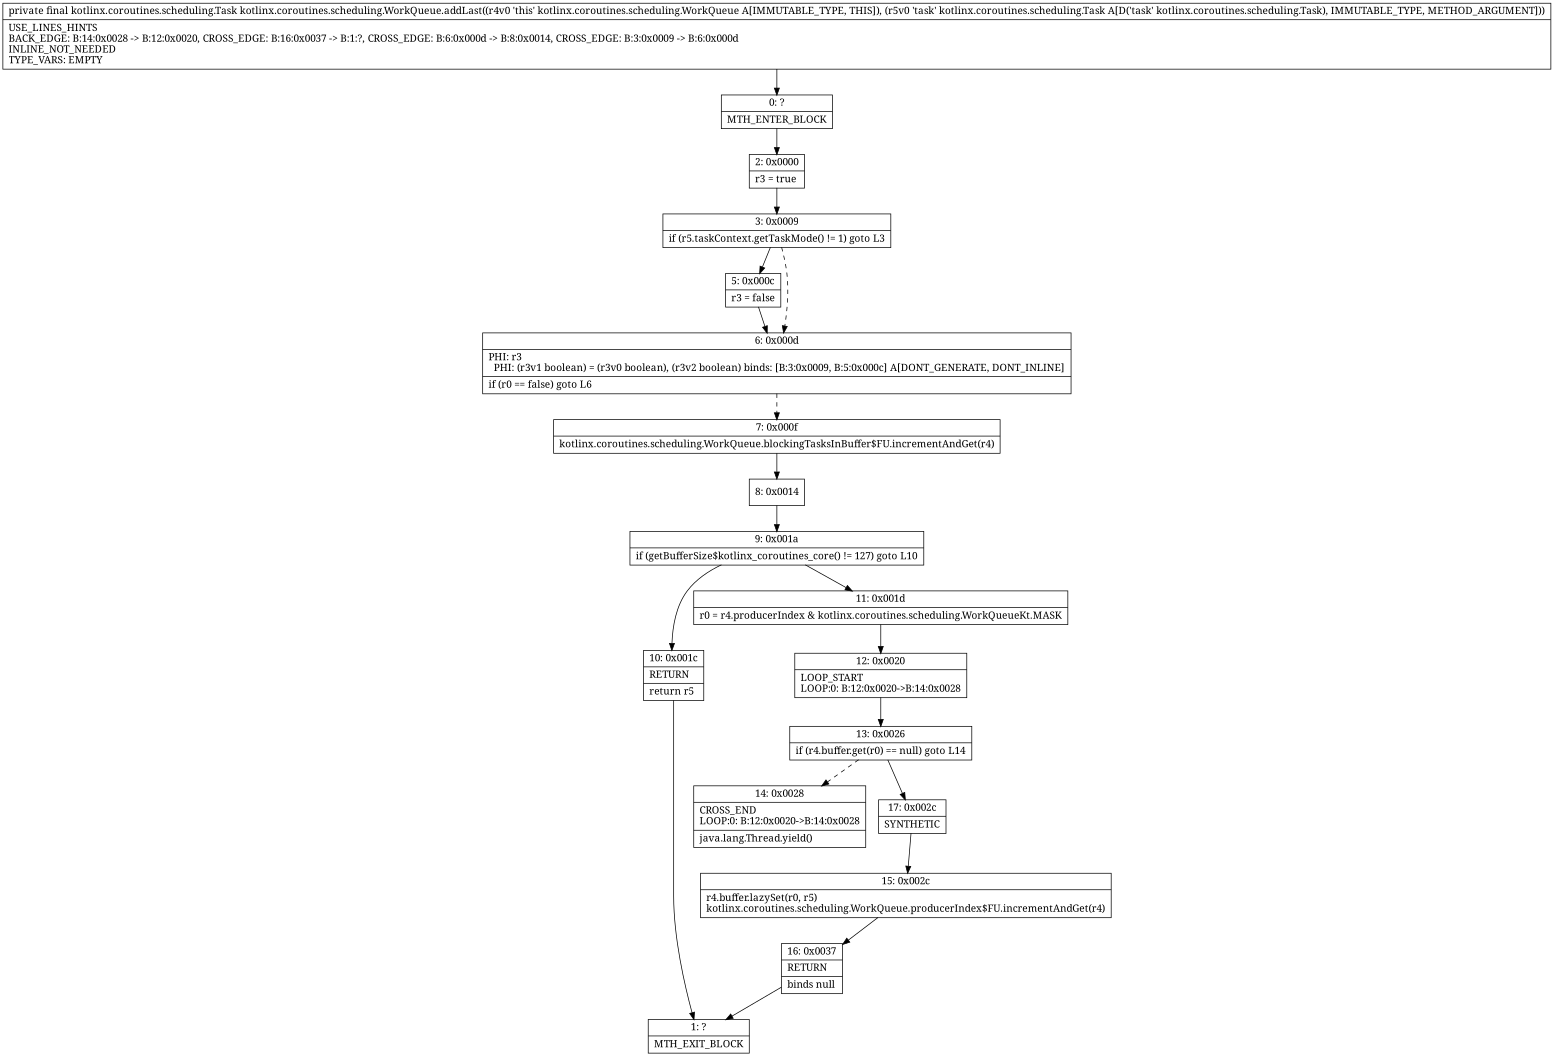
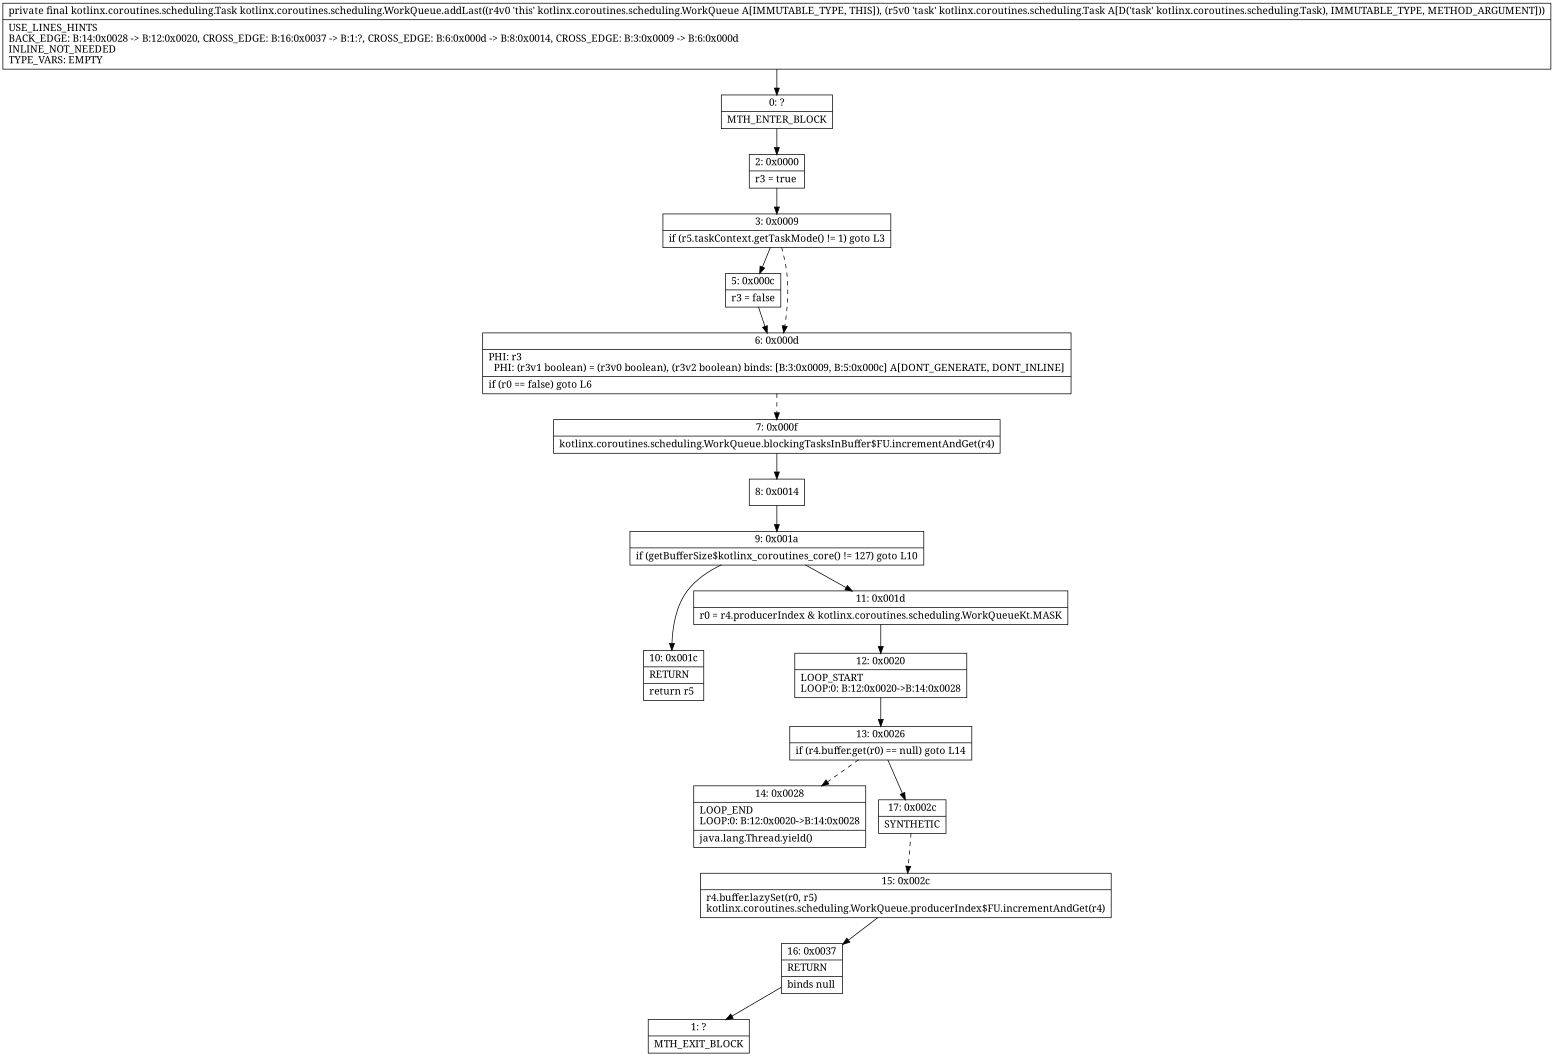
  digraph {
    fontname="Noto Serif"
    node [fontname="Noto Serif" shape=record]
    edge [fontname="Noto Serif"]
    n1 [label="{0\:\ ?|MTH_ENTER_BLOCK\l}"]
    n2 [label="{2\:\ 0x0000|r3 = true\l}"]
    n3 [label="{3\:\ 0x0009|if (r5.taskContext.getTaskMode() != 1) goto L3\l}"]
    n4 [label="{5\:\ 0x000c|r3 = false\l}"]
    n5 [label="{6\:\ 0x000d|PHI: r3 \l  PHI: (r3v1 boolean) = (r3v0 boolean), (r3v2 boolean) binds: [B:3:0x0009, B:5:0x000c] A[DONT_GENERATE, DONT_INLINE]\l|if (r0 == false) goto L6\l}"]
    n6 [label="{7\:\ 0x000f|kotlinx.coroutines.scheduling.WorkQueue.blockingTasksInBuffer$FU.incrementAndGet(r4)\l}"]
    n7 [label="{8\:\ 0x0014}"]
    n8 [label="{9\:\ 0x001a|if (getBufferSize$kotlinx_coroutines_core() != 127) goto L10\l}"]
    n9 [label="{10\:\ 0x001c|RETURN\l|return r5\l}"]
    n10 [label="{11\:\ 0x001d|r0 = r4.producerIndex & kotlinx.coroutines.scheduling.WorkQueueKt.MASK\l}"]
    n11 [label="{1\:\ ?|MTH_EXIT_BLOCK\l}"]
    n12 [label="{12\:\ 0x0020|LOOP_START\lLOOP:0: B:12:0x0020\-\>B:14:0x0028\l}"]
    n13 [label="{13\:\ 0x0026|if (r4.buffer.get(r0) == null) goto L14\l}"]
-   n14 [label="{14\:\ 0x0028|CROSS_END\lLOOP:0: B:12:0x0020\-\>B:14:0x0028\l|java.lang.Thread.yield()\l}"]
+   n14 [label="{14\:\ 0x0028|LOOP_END\lLOOP:0: B:12:0x0020\-\>B:14:0x0028\l|java.lang.Thread.yield()\l}"]
    n15 [label="{17\:\ 0x002c|SYNTHETIC\l}"]
    n16 [label="{15\:\ 0x002c|r4.buffer.lazySet(r0, r5)\lkotlinx.coroutines.scheduling.WorkQueue.producerIndex$FU.incrementAndGet(r4)\l}"]
    n17 [label="{16\:\ 0x0037|RETURN\l|binds null\l}"]
    n18 [label="{private final kotlinx.coroutines.scheduling.Task kotlinx.coroutines.scheduling.WorkQueue.addLast((r4v0 'this' kotlinx.coroutines.scheduling.WorkQueue A[IMMUTABLE_TYPE, THIS]), (r5v0 'task' kotlinx.coroutines.scheduling.Task A[D('task' kotlinx.coroutines.scheduling.Task), IMMUTABLE_TYPE, METHOD_ARGUMENT]))  | USE_LINES_HINTS\lBACK_EDGE: B:14:0x0028 \-\> B:12:0x0020, CROSS_EDGE: B:16:0x0037 \-\> B:1:?, CROSS_EDGE: B:6:0x000d \-\> B:8:0x0014, CROSS_EDGE: B:3:0x0009 \-\> B:6:0x000d\lINLINE_NOT_NEEDED\lTYPE_VARS: EMPTY\l}"]
    n1 -> n2
    n2 -> n3
    n3 -> n4
    n3 -> n5 [style=dashed]
    n4 -> n5
    n5 -> n6 [style=dashed]
    n6 -> n7
    n7 -> n8
    n8 -> n9 [style=solid]
    n8 -> n10
-   n9 -> n11
    n10 -> n12
    n12 -> n13
    n13 -> n14 [style=dashed]
    n13 -> n15
-   n15 -> n16
+   n15 -> n16 [style=dashed]
    n16 -> n17
    n17 -> n11
    n18 -> n1
  }
